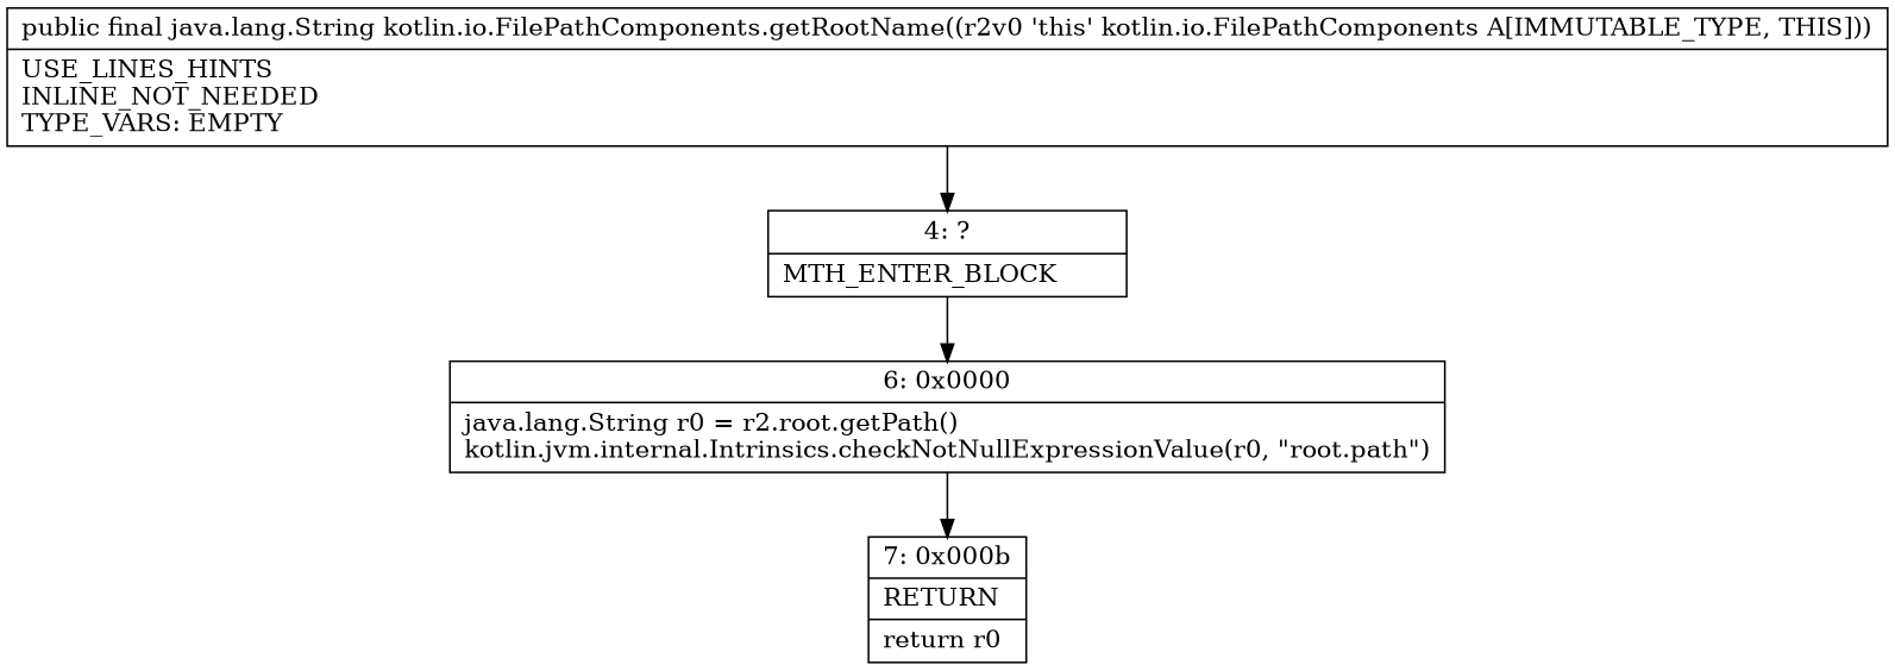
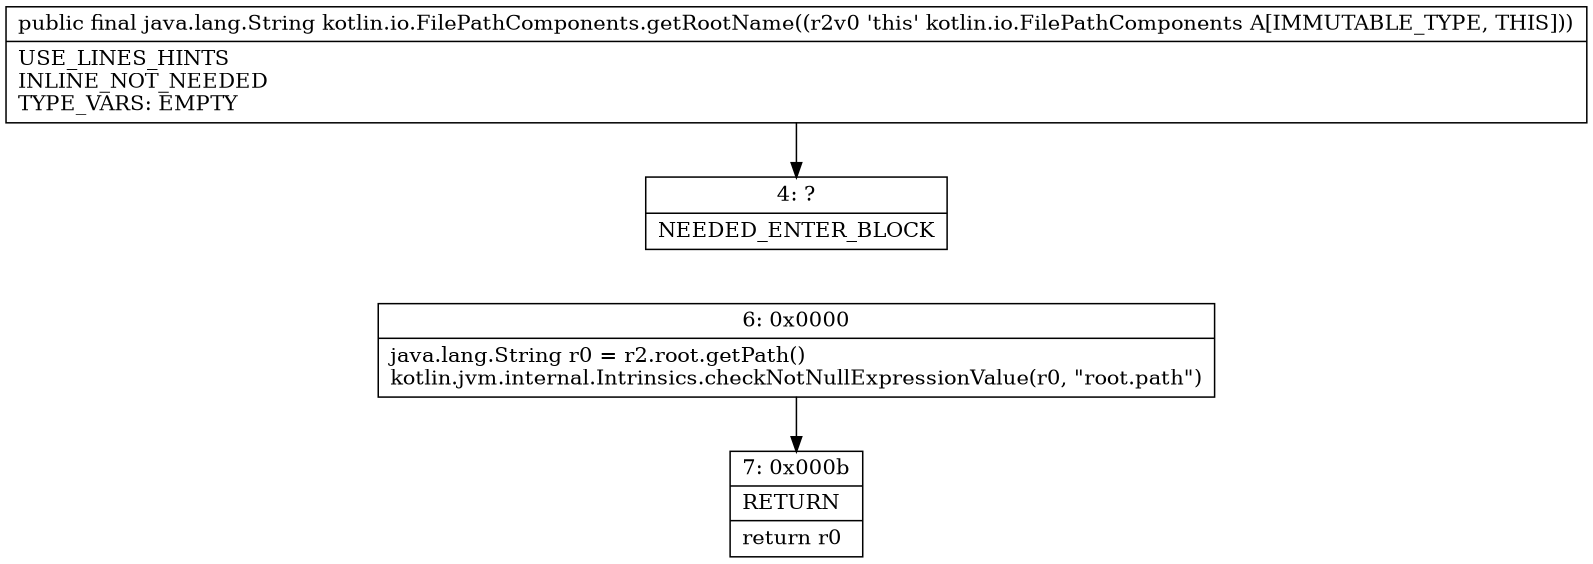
  digraph {
    node [shape=record]
-   n1 [label="{4\:\ ?|MTH_ENTER_BLOCK\l}"]
+   n1 [label="{4\:\ ?|NEEDED_ENTER_BLOCK\l}"]
    n2 [label="{6\:\ 0x0000|java.lang.String r0 = r2.root.getPath()\lkotlin.jvm.internal.Intrinsics.checkNotNullExpressionValue(r0, \"root.path\")\l}"]
    n3 [label="{7\:\ 0x000b|RETURN\l|return r0\l}"]
    n4 [label="{public final java.lang.String kotlin.io.FilePathComponents.getRootName((r2v0 'this' kotlin.io.FilePathComponents A[IMMUTABLE_TYPE, THIS]))  | USE_LINES_HINTS\lINLINE_NOT_NEEDED\lTYPE_VARS: EMPTY\l}"]
-   n1 -> n2
    n2 -> n3
    n4 -> n1
  }
